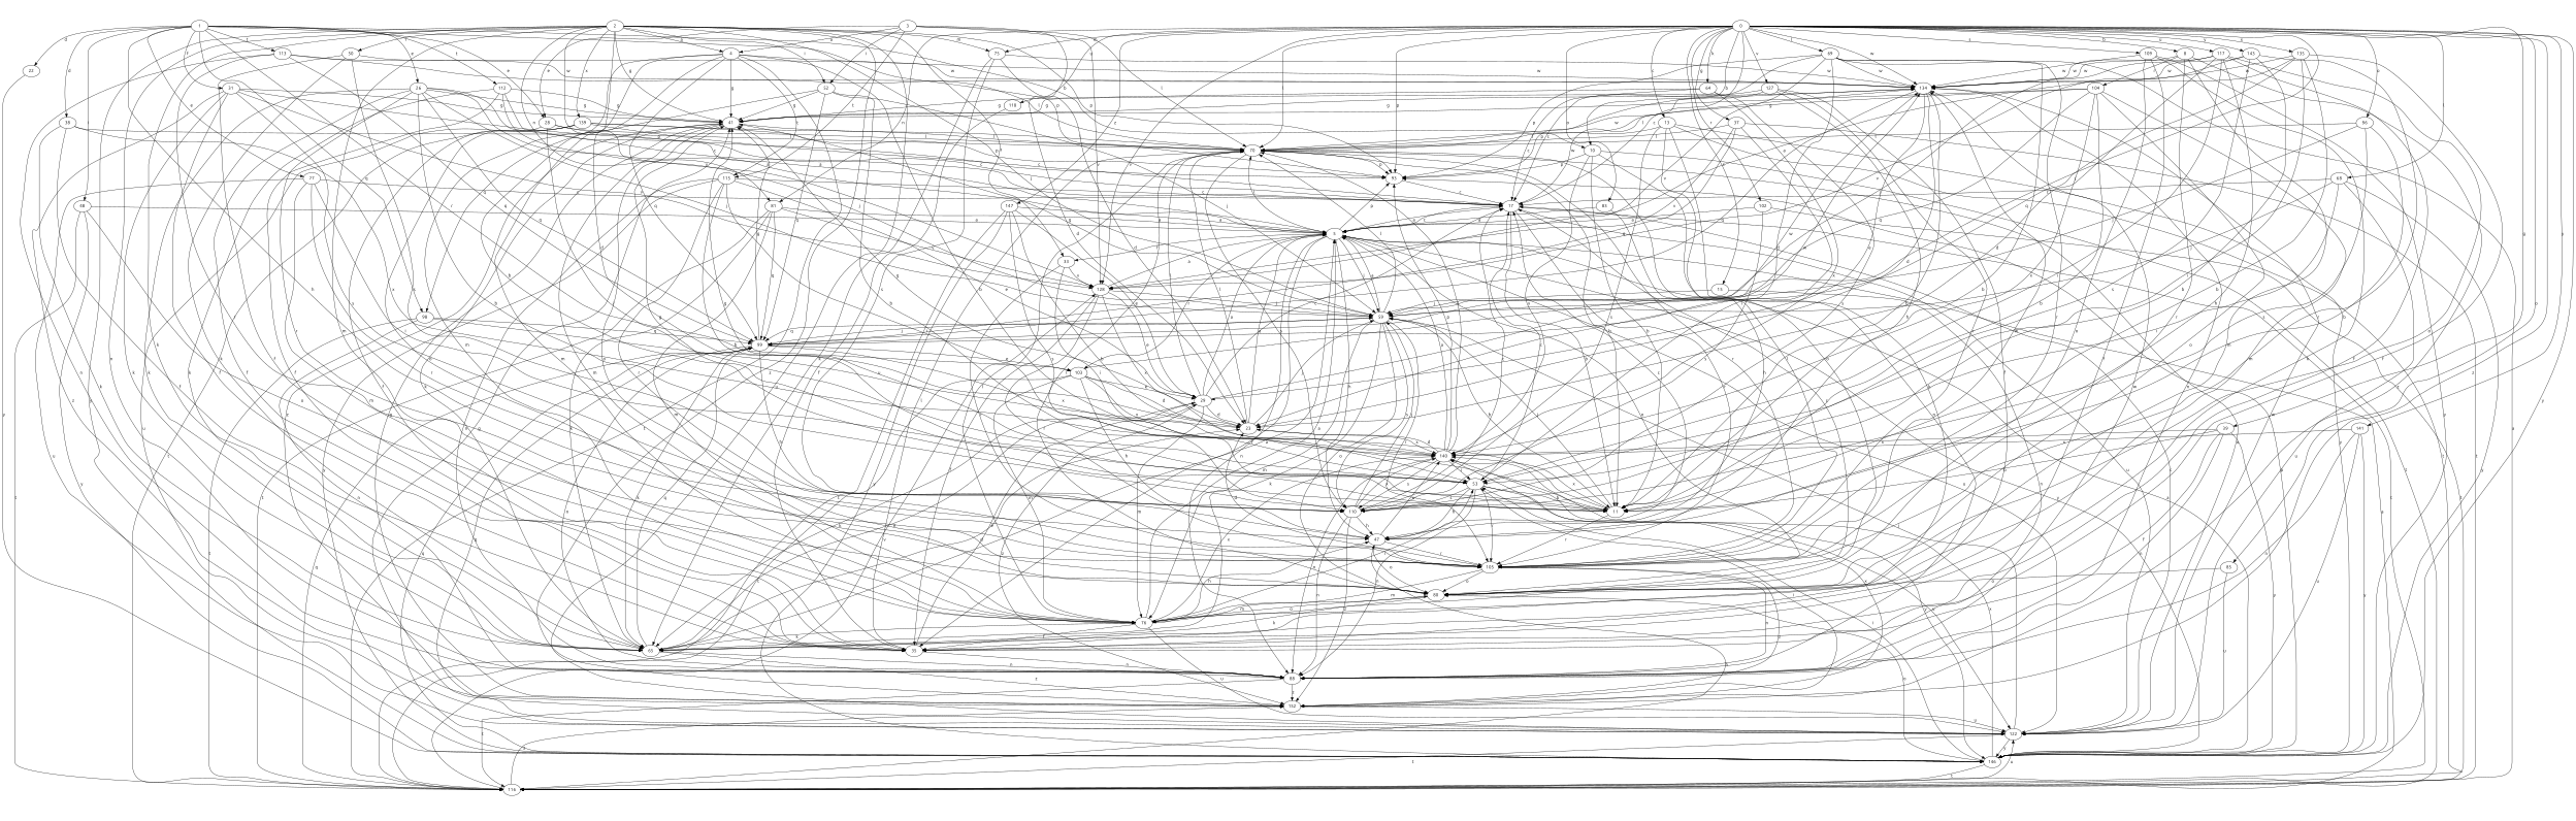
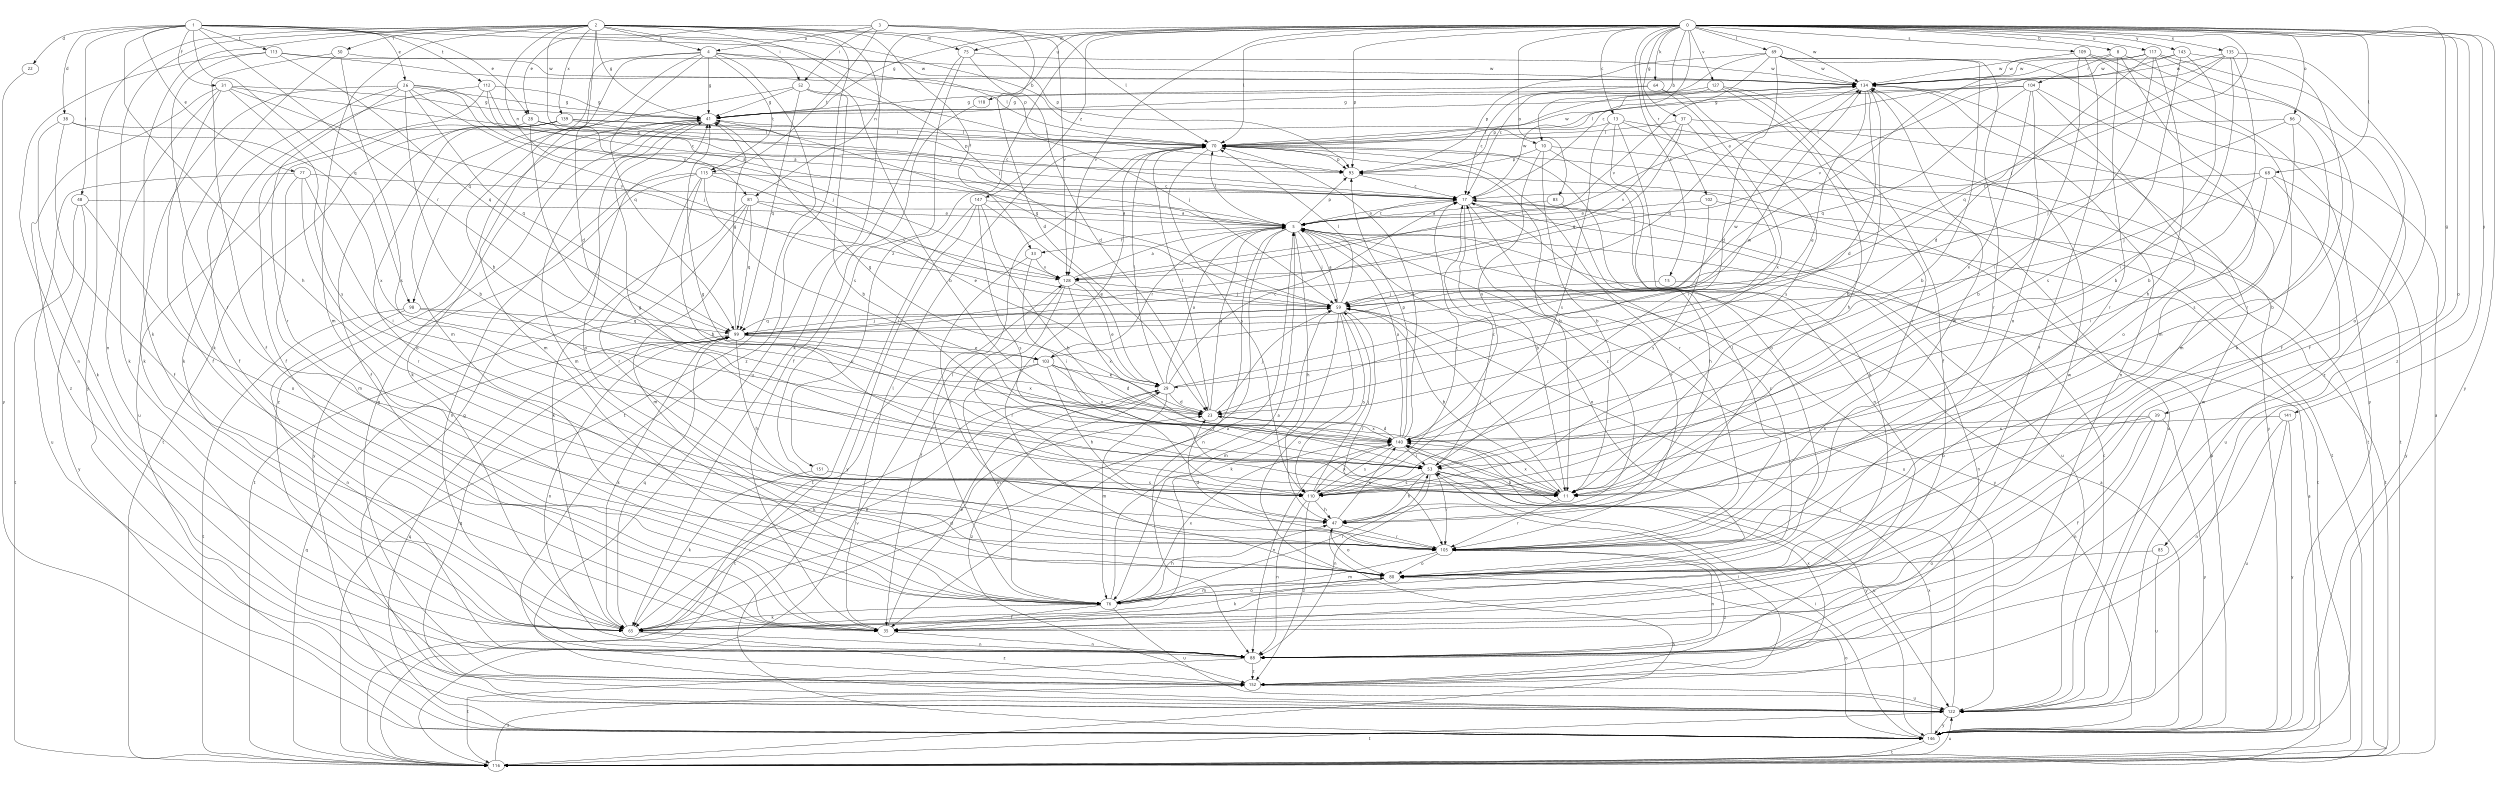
  strict digraph {
    fontname=Ubuntu
    node [fontname=Ubuntu]
    edge [fontname=Ubuntu]
    0
    8
    10
    13
    15
    17
    37
    39
    41
    59
    64
    68
    69
    70
    75
    81
    83
    85
    86
    93
    102
    109
    117
    118
    127
    128
    134
    135
    141
    143
    146
    147
+   151
    152
    76
    104
    105
    11
    n39 [label=88]
    116
    140
    65
    n43 [label=80]
    110
    122
    5
    99
    53
    35
    23
    47
    29
    1
    n54 [label=38]
    22
    26
    27
    28
    31
    48
    98
    103
    112
    113
    2
    4
    33
    50
    52
    139
    115
    3
    0 -> 8 [label=b]
    0 -> 10 [label=b]
    0 -> 13 [label=c]
    0 -> 15 [label=c]
    0 -> 17 [label=c]
    0 -> 37 [label=g]
    0 -> 39 [label=g]
+   0 -> 41 [label=g]
    0 -> 59 [label=j]
    0 -> 64 [label=k]
    0 -> 68 [label=l]
    0 -> 69 [label=l]
    0 -> 70 [label=l]
    0 -> 75 [label=m]
    0 -> 81 [label=n]
    0 -> 83 [label=o]
    0 -> 85 [label=o]
    0 -> 86 [label=o]
    0 -> 93 [label=p]
    0 -> 102 [label=r]
    0 -> 109 [label=s]
    0 -> 117 [label=u]
    0 -> 118 [label=u]
    0 -> 127 [label=v]
    0 -> 128 [label=v]
    0 -> 134 [label=w]
    0 -> 135 [label=x]
    0 -> 141 [label=y]
    0 -> 143 [label=y]
    0 -> 146 [label=y]
    0 -> 147 [label=z]
+   0 -> 151 [label=z]
    0 -> 152 [label=z]
    8 -> 134 [label=w]
    8 -> 152 [label=z]
    8 -> 76 [label=m]
    8 -> 104 [label=r]
    8 -> 105 [label=r]
    10 -> 93 [label=p]
    10 -> 11 [label=b]
    10 -> n39 [label=n]
    10 -> 116 [label=t]
    10 -> 140 [label=x]
    13 -> 70 [label=l]
    13 -> 146 [label=y]
    13 -> 116 [label=t]
    13 -> 65 [label=k]
    13 -> n43 [label=o]
    13 -> 110 [label=s]
    15 -> 59 [label=j]
    15 -> n39 [label=n]
    17 -> 134 [label=w]
    17 -> 105 [label=r]
    17 -> 11 [label=b]
    17 -> 116 [label=t]
    17 -> 122 [label=u]
    17 -> 5 [label=a]
    37 -> 70 [label=l]
    37 -> 128 [label=v]
    37 -> 116 [label=t]
    37 -> 99 [label=q]
    37 -> 53 [label=i]
    39 -> 146 [label=y]
    39 -> 11 [label=b]
    39 -> n39 [label=n]
    39 -> 140 [label=x]
    39 -> 35 [label=f]
    41 -> 70 [label=l]
    41 -> 152 [label=z]
    41 -> 76 [label=m]
    41 -> 65 [label=k]
    41 -> n43 [label=o]
    59 -> 41 [label=g]
    59 -> 70 [label=l]
    59 -> 76 [label=m]
    59 -> 105 [label=r]
    59 -> 11 [label=b]
    59 -> 65 [label=k]
    59 -> n43 [label=o]
    59 -> 110 [label=s]
    59 -> 5 [label=a]
    59 -> 99 [label=q]
    64 -> 17 [label=c]
    64 -> 41 [label=g]
    64 -> 140 [label=x]
    64 -> 110 [label=s]
    68 -> 17 [label=c]
    68 -> 59 [label=j]
    68 -> 146 [label=y]
    68 -> 122 [label=u]
    68 -> 53 [label=i]
    69 -> 17 [label=c]
    69 -> 93 [label=p]
    69 -> 128 [label=v]
    69 -> 134 [label=w]
    69 -> 105 [label=r]
    69 -> 11 [label=b]
    69 -> 116 [label=a]
    69 -> 23 [label=d]
    70 -> 93 [label=p]
    70 -> 134 [label=w]
    70 -> 105 [label=r]
    70 -> 11 [label=b]
    70 -> 110 [label=s]
    70 -> 122 [label=u]
    75 -> 134 [label=w]
    75 -> 65 [label=k]
    75 -> 110 [label=s]
    75 -> 23 [label=d]
    81 -> 128 [label=v]
    81 -> 76 [label=m]
    81 -> 116 [label=t]
    81 -> 65 [label=k]
    81 -> 5 [label=a]
    81 -> 99 [label=q]
    83 -> 5 [label=a]
    83 -> 47 [label=h]
    85 -> n43 [label=o]
    85 -> 122 [label=u]
    86 -> 59 [label=j]
    86 -> 70 [label=l]
    86 -> 11 [label=b]
    86 -> 110 [label=s]
    93 -> 17 [label=c]
    102 -> 116 [label=t]
    102 -> 110 [label=s]
    102 -> 5 [label=a]
    109 -> 134 [label=w]
    109 -> 146 [label=y]
    109 -> 65 [label=k]
    109 -> n43 [label=o]
    109 -> 35 [label=f]
    117 -> 59 [label=j]
    117 -> 134 [label=w]
    117 -> n43 [label=o]
    117 -> 53 [label=i]
    117 -> 35 [label=f]
    117 -> 23 [label=d]
    117 -> 47 [label=h]
    118 -> 35 [label=f]
    127 -> 41 [label=g]
    127 -> 93 [label=p]
    127 -> 105 [label=r]
    127 -> 35 [label=f]
    127 -> 47 [label=h]
    128 -> 59 [label=j]
    128 -> 105 [label=r]
    128 -> 140 [label=x]
    128 -> 5 [label=a]
    128 -> 35 [label=f]
    128 -> 29 [label=e]
    134 -> 41 [label=g]
    134 -> 11 [label=b]
    134 -> n39 [label=n]
    134 -> 99 [label=q]
    134 -> 23 [label=d]
    134 -> 29 [label=e]
    135 -> 134 [label=w]
    135 -> 11 [label=b]
    135 -> 5 [label=a]
    135 -> 99 [label=q]
    135 -> 53 [label=i]
    135 -> 35 [label=f]
    141 -> 146 [label=y]
    141 -> n39 [label=n]
    141 -> 140 [label=x]
    141 -> 122 [label=u]
    143 -> 128 [label=v]
    143 -> 134 [label=w]
    143 -> 105 [label=r]
    143 -> 11 [label=b]
    143 -> 110 [label=s]
    146 -> 93 [label=p]
    146 -> 116 [label=t]
    146 -> 140 [label=x]
    146 -> n43 [label=o]
    146 -> 5 [label=a]
    146 -> 99 [label=q]
    146 -> 53 [label=i]
    147 -> 146 [label=y]
    147 -> 11 [label=b]
    147 -> 116 [label=t]
    147 -> 110 [label=s]
    147 -> 5 [label=a]
    147 -> 29 [label=e]
+   151 -> 65 [label=k]
+   151 -> 110 [label=s]
    152 -> 41 [label=g]
    152 -> 140 [label=x]
    152 -> 122 [label=u]
    152 -> 53 [label=i]
    76 -> 70 [label=l]
    76 -> 140 [label=x]
    76 -> 65 [label=k]
    76 -> n43 [label=o]
    76 -> 122 [label=u]
    76 -> 5 [label=a]
    76 -> 53 [label=i]
    76 -> 35 [label=f]
    76 -> 47 [label=h]
    104 -> 41 [label=g]
    104 -> 70 [label=l]
    104 -> 76 [label=m]
    104 -> 11 [label=b]
    104 -> 140 [label=x]
    104 -> n43 [label=o]
    104 -> 99 [label=q]
    105 -> 70 [label=l]
    105 -> 134 [label=w]
    105 -> 152 [label=z]
    105 -> 76 [label=m]
    105 -> n39 [label=n]
    105 -> n43 [label=o]
    105 -> 23 [label=d]
    11 -> 41 [label=g]
    11 -> 59 [label=j]
    11 -> 105 [label=r]
    11 -> 140 [label=x]
    n39 -> 134 [label=w]
    n39 -> 152 [label=z]
    n39 -> 116 [label=t]
    116 -> 128 [label=v]
    116 -> 152 [label=z]
    116 -> 122 [label=u]
    116 -> 5 [label=a]
    116 -> 99 [label=q]
    116 -> 47 [label=h]
    140 -> 70 [label=l]
    140 -> 93 [label=p]
    140 -> 146 [label=y]
    140 -> n39 [label=n]
    140 -> 110 [label=s]
    140 -> 5 [label=a]
    140 -> 53 [label=i]
    140 -> 23 [label=d]
    65 -> 152 [label=z]
    65 -> n39 [label=n]
    65 -> 5 [label=a]
    65 -> 99 [label=q]
    65 -> 23 [label=d]
    65 -> 29 [label=e]
    n43 -> 17 [label=c]
    n43 -> 70 [label=l]
    n43 -> 76 [label=m]
    n43 -> 65 [label=k]
    110 -> 17 [label=c]
    110 -> 59 [label=j]
    110 -> 152 [label=z]
    110 -> n39 [label=n]
    110 -> 140 [label=x]
    110 -> 47 [label=h]
    122 -> 17 [label=c]
    122 -> 41 [label=g]
    122 -> 59 [label=j]
    122 -> 134 [label=w]
    122 -> 146 [label=y]
    122 -> 116 [label=t]
    122 -> 99 [label=q]
    5 -> 17 [label=c]
    5 -> 59 [label=j]
    5 -> 70 [label=l]
    5 -> 93 [label=p]
    5 -> 146 [label=y]
    5 -> n39 [label=n]
    5 -> n43 [label=o]
    5 -> 122 [label=u]
    5 -> 35 [label=f]
    5 -> 47 [label=h]
    5 -> 103 [label=r]
    5 -> 33 [label=f]
    99 -> 41 [label=g]
    99 -> 59 [label=j]
    99 -> n39 [label=n]
    99 -> 140 [label=x]
    99 -> 65 [label=k]
    99 -> 47 [label=h]
    99 -> 103 [label=e]
    53 -> 17 [label=c]
    53 -> 41 [label=g]
    53 -> 105 [label=r]
    53 -> 11 [label=b]
    53 -> n39 [label=n]
    53 -> 110 [label=s]
    53 -> 122 [label=u]
    53 -> 47 [label=h]
    35 -> 70 [label=l]
    35 -> n39 [label=n]
    35 -> 29 [label=e]
    23 -> 41 [label=g]
    23 -> 59 [label=j]
    23 -> 70 [label=l]
    23 -> 140 [label=x]
    23 -> 5 [label=a]
    47 -> 17 [label=c]
    47 -> 105 [label=r]
    47 -> 140 [label=x]
    47 -> n43 [label=o]
    29 -> 17 [label=c]
    29 -> 70 [label=l]
    29 -> 134 [label=w]
    29 -> 152 [label=z]
    29 -> 76 [label=m]
    29 -> 65 [label=k]
    29 -> 5 [label=a]
    29 -> 23 [label=d]
    1 -> 10 [label=b]
    1 -> 93 [label=p]
    1 -> 47 [label=h]
    1 -> n54 [label=d]
    1 -> 22 [label=d]
    1 -> 26 [label=e]
    1 -> 27 [label=e]
    1 -> 28 [label=e]
    1 -> 31 [label=f]
    1 -> 48 [label=i]
    1 -> 98 [label=q]
    1 -> 103 [label=r]
    1 -> 112 [label=t]
    1 -> 113 [label=t]
    n54 -> 70 [label=l]
    n54 -> 140 [label=x]
    n54 -> 65 [label=k]
    n54 -> 35 [label=f]
    22 -> 146 [label=y]
    26 -> 17 [label=c]
    26 -> 41 [label=g]
    26 -> 59 [label=j]
    26 -> 105 [label=r]
    26 -> 11 [label=b]
    26 -> 65 [label=k]
    26 -> 5 [label=a]
    26 -> 99 [label=q]
    26 -> 35 [label=f]
    27 -> 17 [label=c]
    27 -> 76 [label=m]
    27 -> 105 [label=r]
    27 -> 122 [label=u]
    27 -> 53 [label=i]
    28 -> 17 [label=c]
    28 -> 70 [label=l]
    28 -> 53 [label=i]
    28 -> 35 [label=f]
    31 -> 41 [label=g]
    31 -> 93 [label=p]
    31 -> 128 [label=v]
    31 -> 152 [label=z]
    31 -> 65 [label=k]
    31 -> 110 [label=s]
    31 -> 35 [label=f]
    48 -> 146 [label=y]
    48 -> 116 [label=t]
    48 -> n43 [label=o]
    48 -> 5 [label=a]
    98 -> n39 [label=n]
    98 -> 116 [label=t]
    98 -> 99 [label=q]
    98 -> 23 [label=u]
    103 -> 134 [label=w]
    103 -> 76 [label=m]
    103 -> 116 [label=t]
    103 -> 140 [label=x]
    103 -> 23 [label=d]
    103 -> 47 [label=h]
    103 -> 29 [label=e]
    112 -> 41 [label=g]
    112 -> 59 [label=j]
    112 -> 65 [label=k]
    112 -> 5 [label=a]
    112 -> 35 [label=f]
    113 -> 70 [label=l]
    113 -> 134 [label=w]
    113 -> 105 [label=r]
    113 -> n39 [label=n]
    113 -> 99 [label=q]
    2 -> 41 [label=g]
    2 -> 59 [label=j]
    2 -> 75 [label=m]
    2 -> 81 [label=n]
    2 -> 93 [label=p]
    2 -> 128 [label=v]
    2 -> 146 [label=y]
    2 -> 152 [label=z]
    2 -> 76 [label=m]
    2 -> 11 [label=b]
    2 -> n39 [label=n]
    2 -> 65 [label=k]
    2 -> 122 [label=u]
    2 -> 4 [label=a]
    2 -> 33 [label=f]
    2 -> 50 [label=i]
    2 -> 52 [label=i]
    2 -> 139 [label=x]
    4 -> 41 [label=g]
    4 -> 134 [label=w]
    4 -> 76 [label=m]
    4 -> 11 [label=b]
    4 -> 116 [label=t]
    4 -> 99 [label=q]
    4 -> 23 [label=d]
    4 -> 98 [label=q]
    4 -> 115 [label=t]
    33 -> 128 [label=v]
    33 -> 105 [label=r]
    33 -> 53 [label=i]
    50 -> 134 [label=w]
    50 -> 65 [label=k]
    50 -> 110 [label=s]
    50 -> 35 [label=f]
    52 -> 41 [label=g]
    52 -> 59 [label=j]
    52 -> 76 [label=m]
    52 -> 11 [label=b]
    52 -> 99 [label=q]
    139 -> 17 [label=c]
    139 -> 70 [label=l]
    139 -> 93 [label=p]
    139 -> 116 [label=t]
    139 -> n43 [label=o]
    139 -> 122 [label=u]
    115 -> 17 [label=c]
    115 -> 146 [label=y]
    115 -> 105 [label=r]
    115 -> 11 [label=b]
    115 -> n39 [label=n]
    115 -> 53 [label=i]
    115 -> 29 [label=e]
    3 -> 70 [label=l]
    3 -> 128 [label=v]
    3 -> 23 [label=d]
    3 -> 28 [label=e]
    3 -> 4 [label=a]
    3 -> 52 [label=i]
    3 -> 115 [label=t]
  }
